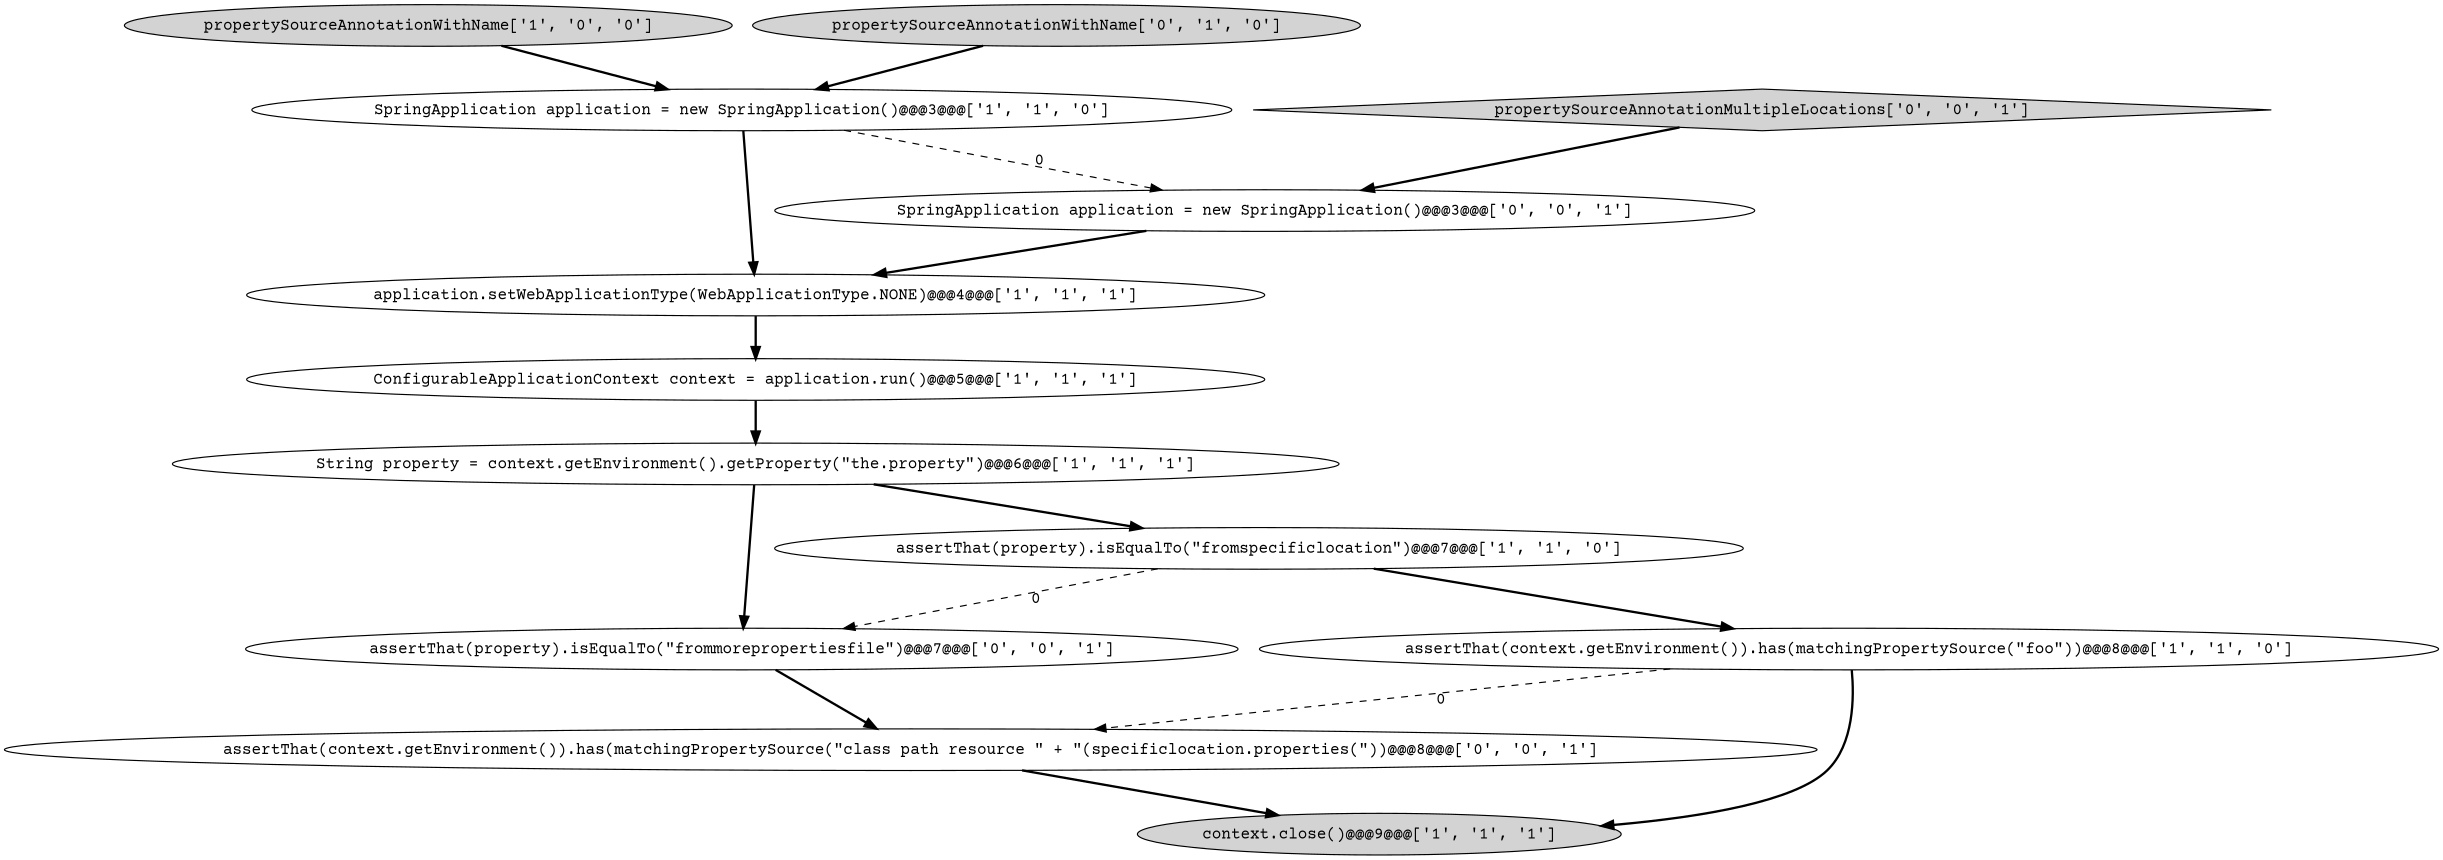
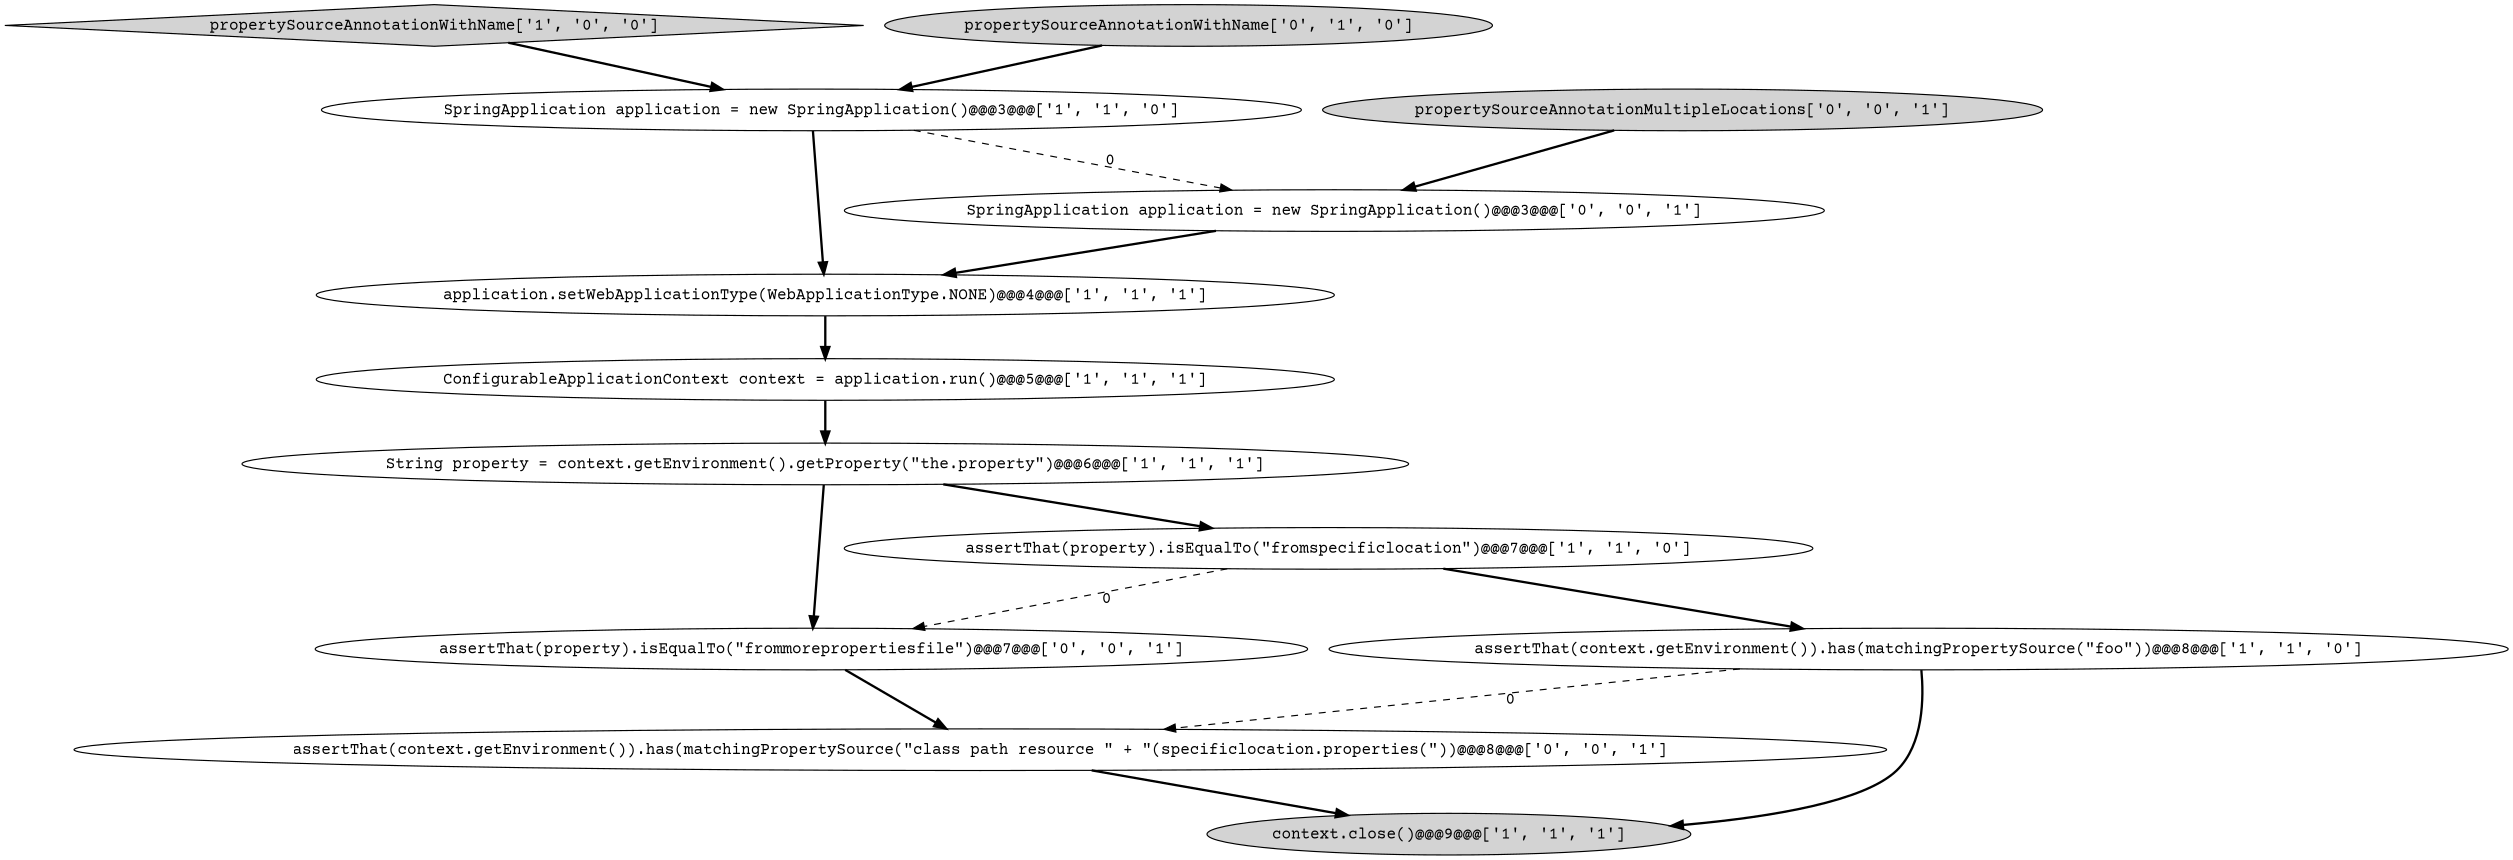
  digraph {
    fontname="Courier Prime"
    node [fillcolor=white fontname="Courier Prime" shape=ellipse style=filled]
    edge [fontname="Courier Prime" style=bold]
-   n1 [fillcolor=lightgray label="propertySourceAnnotationWithName['1', '0', '0']"]
+   n1 [fillcolor=lightgray label="propertySourceAnnotationWithName['1', '0', '0']" shape=diamond]
    n2 [label="SpringApplication application = new SpringApplication()@@@3@@@['1', '1', '0']"]
    n3 [label="SpringApplication application = new SpringApplication()@@@3@@@['0', '0', '1']"]
    n4 [label="application.setWebApplicationType(WebApplicationType.NONE)@@@4@@@['1', '1', '1']"]
    n5 [label="assertThat(property).isEqualTo(\"frommorepropertiesfile\")@@@7@@@['0', '0', '1']"]
    n6 [label="assertThat(context.getEnvironment()).has(matchingPropertySource(\"class path resource \" + \"(specificlocation.properties(\"))@@@8@@@['0', '0', '1']"]
    n7 [fillcolor=lightgray label="context.close()@@@9@@@['1', '1', '1']"]
    n8 [label="ConfigurableApplicationContext context = application.run()@@@5@@@['1', '1', '1']"]
    n9 [label="String property = context.getEnvironment().getProperty(\"the.property\")@@@6@@@['1', '1', '1']"]
    n10 [label="assertThat(property).isEqualTo(\"fromspecificlocation\")@@@7@@@['1', '1', '0']"]
    n11 [fillcolor=lightgray label="propertySourceAnnotationWithName['0', '1', '0']"]
-   n12 [fillcolor=lightgray label="propertySourceAnnotationMultipleLocations['0', '0', '1']" shape=diamond]
+   n12 [fillcolor=lightgray label="propertySourceAnnotationMultipleLocations['0', '0', '1']"]
    n13 [label="assertThat(context.getEnvironment()).has(matchingPropertySource(\"foo\"))@@@8@@@['1', '1', '0']"]
    n1 -> n2
    n2 -> n3 [label=0 style=dashed]
    n2 -> n4
    n3 -> n4
    n4 -> n8
    n5 -> n6
    n6 -> n7
    n8 -> n9
    n9 -> n5
    n9 -> n10
    n10 -> n5 [label=0 style=dashed]
    n10 -> n13
    n11 -> n2
    n12 -> n3
    n13 -> n6 [label=0 style=dashed]
    n13 -> n7
  }
